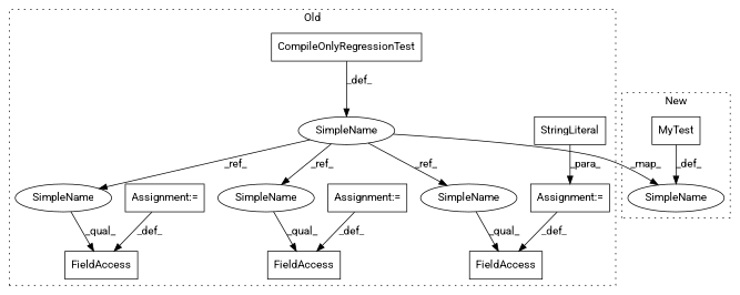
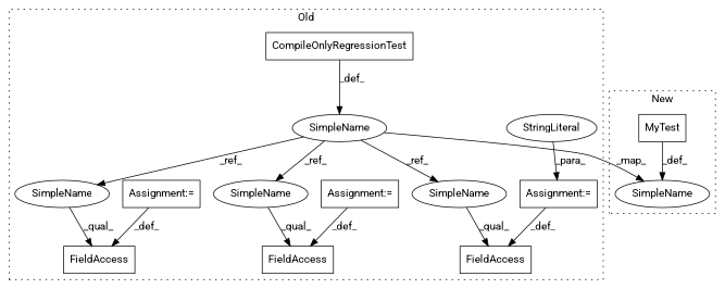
  digraph {
    fontname=Roboto
    node [a=42 l=4 s=13403 shape=box fontname=Roboto]
    edge [fontname=Roboto]
    n1 [a=32 l=27 label=CompileOnlyRegressionTest s=13370]
    n2 [a=22 l=12 label=FieldAccess]
    n3 [a=7 l=1 label="Assignment:=" s=13415]
-   n4 [a=45 l=28 label=StringLiteral s=13416]
+   n4 [a=45 l=28 label=StringLiteral s=13416 shape=ellipse]
    n5 [a=22 l=24 label=FieldAccess s=13450]
    n6 [a=22 l=18 label=FieldAccess s=13516]
    n7 [a=7 l=1 label="Assignment:=" s=13474]
    n8 [a=7 l=1 label="Assignment:=" s=13534]
    n9 [label=SimpleName s=13357 shape=ellipse]
    n10 [label=SimpleName s=13516 shape=ellipse]
    n11 [label=SimpleName shape=ellipse]
    n12 [label=SimpleName s=13450 shape=ellipse]
    n13 [a=32 l=8 label=MyTest s=14084]
    n14 [label=SimpleName s=14079 shape=ellipse]
    subgraph cluster_1 {
      label=Old
      style=dotted
      n1
      n2
      n3
      n4
      n5
      n6
      n7
      n8
      n9
      n10
      n11
      n12
    }
    subgraph cluster_2 {
      label=New
      style=dotted
      n13
      n14
    }
    n1 -> n9 [label=_def_]
    n3 -> n2 [label=_def_]
    n4 -> n3 [label=_para_]
    n7 -> n5 [label=_def_]
    n8 -> n6 [label=_def_]
    n9 -> n10 [label=_ref_]
    n9 -> n11 [label=_ref_]
    n9 -> n12 [label=_ref_]
    n9 -> n14 [label=_map_]
    n10 -> n6 [label=_qual_]
    n11 -> n2 [label=_qual_]
    n12 -> n5 [label=_qual_]
    n13 -> n14 [label=_def_]
  }
